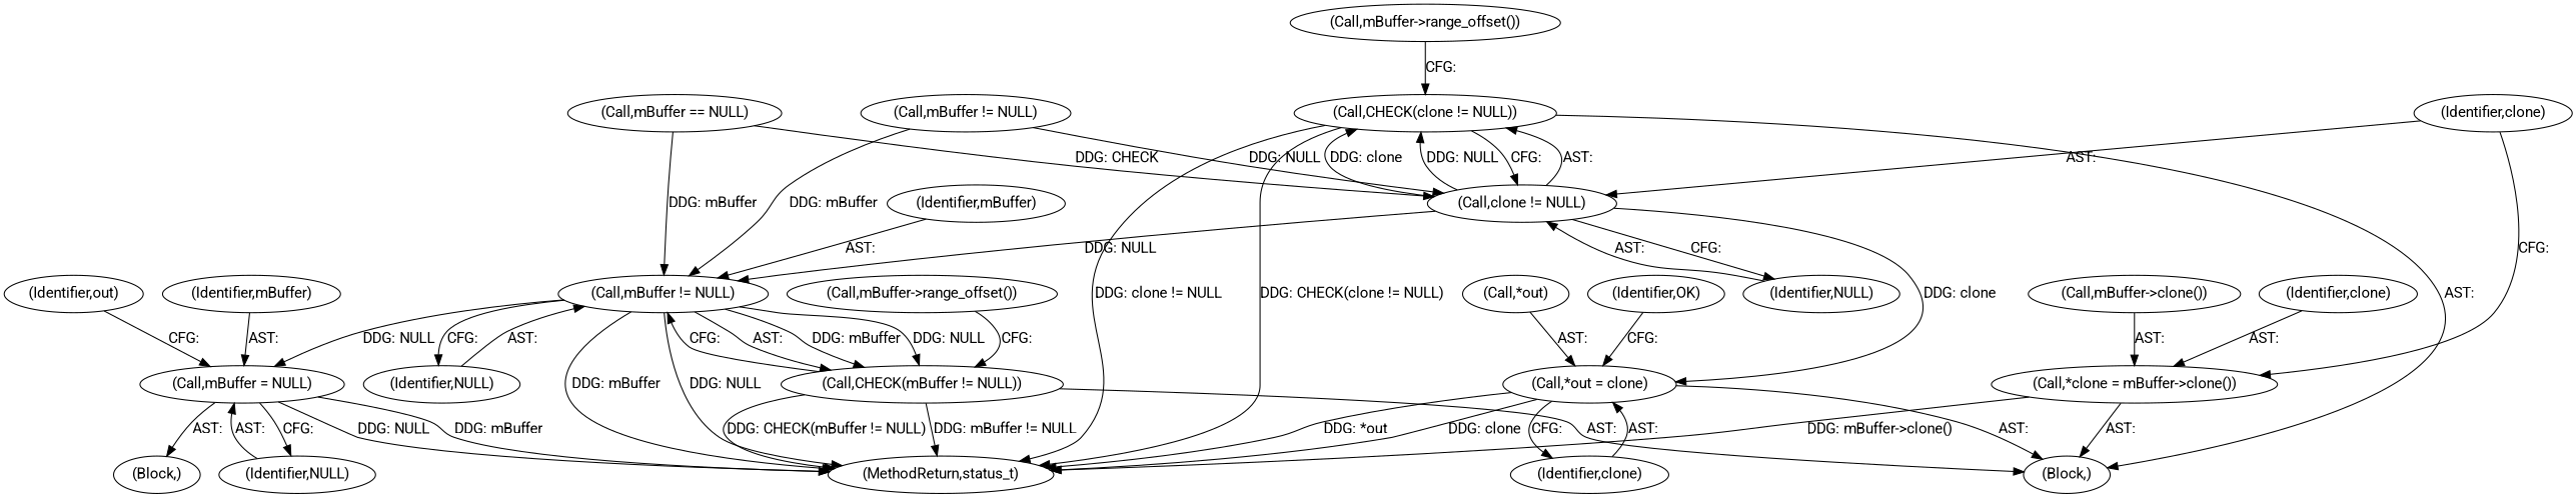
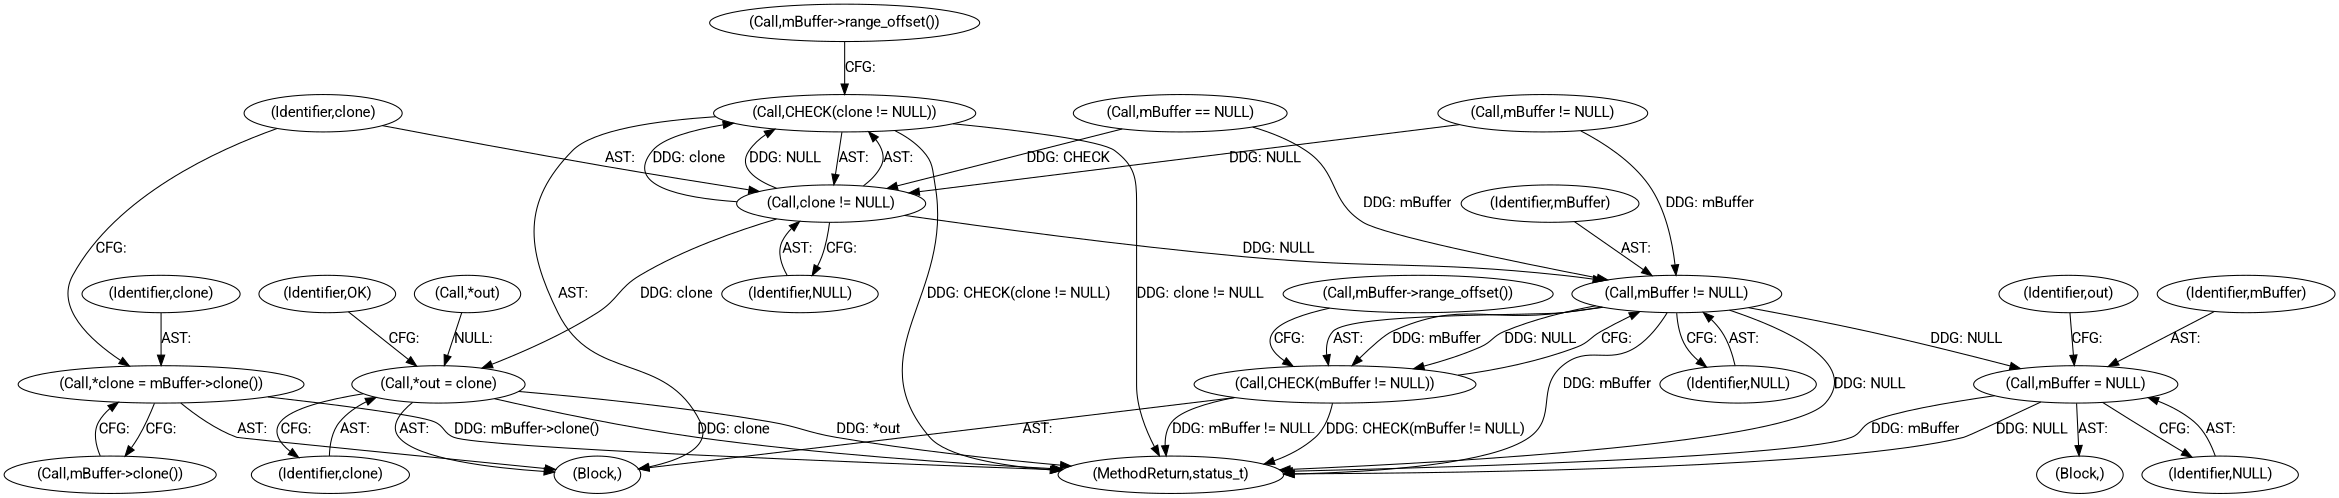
  digraph {
    fontname=Roboto
    node [fontname=Roboto]
    edge [fontname=Roboto]
    n1 [label="(Call,*clone = mBuffer->clone())"]
    n2 [label="(Block,)"]
    n3 [label="(MethodReturn,status_t)"]
    n4 [label="(Call,mBuffer->clone())"]
    n5 [label="(Call,clone != NULL)"]
    n6 [label="(Call,CHECK(clone != NULL))"]
    n7 [label="(Call,mBuffer != NULL)"]
    n8 [label="(Call,*out = clone)"]
    n9 [label="(Identifier,NULL)"]
    n10 [label="(Call,CHECK(mBuffer != NULL))"]
    n11 [label="(Call,mBuffer = NULL)"]
    n12 [label="(Identifier,NULL)"]
    n13 [label="(Identifier,clone)"]
    n14 [label="(Block,)"]
    n15 [label="(Identifier,NULL)"]
    n16 [label="(Call,*out)"]
    n17 [label="(Identifier,OK)"]
    n18 [label="(Identifier,clone)"]
    n19 [label="(Call,mBuffer->range_offset())"]
    n20 [label="(Identifier,out)"]
    n21 [label="(Identifier,mBuffer)"]
    n22 [label="(Call,mBuffer == NULL)"]
    n23 [label="(Call,mBuffer != NULL)"]
    n24 [label="(Identifier,clone)"]
    n25 [label="(Identifier,mBuffer)"]
    n26 [label="(Call,mBuffer->range_offset())"]
    n1 -> n2 [label="AST: "]
    n1 -> n3 [label="DDG: mBuffer->clone()"]
-   n4 -> n1 [label="AST: "]
+   n1 -> n4 [label="CFG: "]
+   n4 -> n1 [label="CFG: "]
    n5 -> n6 [label="AST: "]
    n5 -> n6 [label="DDG: clone"]
    n5 -> n6 [label="DDG: NULL"]
    n5 -> n7 [label="DDG: NULL"]
    n5 -> n8 [label="DDG: clone"]
    n5 -> n9 [label="CFG: "]
    n6 -> n2 [label="AST: "]
    n6 -> n3 [label="DDG: CHECK(clone != NULL)"]
    n6 -> n3 [label="DDG: clone != NULL"]
-   n6 -> n5 [label="CFG: "]
+   n6 -> n5 [label="AST: "]
    n7 -> n3 [label="DDG: mBuffer"]
    n7 -> n3 [label="DDG: NULL"]
    n7 -> n10 [label="AST: "]
    n7 -> n10 [label="DDG: mBuffer"]
    n7 -> n10 [label="DDG: NULL"]
    n7 -> n11 [label="DDG: NULL"]
    n7 -> n12 [label="CFG: "]
    n8 -> n2 [label="AST: "]
    n8 -> n3 [label="DDG: clone"]
    n8 -> n3 [label="DDG: *out"]
    n8 -> n13 [label="CFG: "]
    n9 -> n5 [label="AST: "]
    n10 -> n2 [label="AST: "]
    n10 -> n3 [label="DDG: mBuffer != NULL"]
    n10 -> n3 [label="DDG: CHECK(mBuffer != NULL)"]
    n10 -> n7 [label="CFG: "]
    n11 -> n3 [label="DDG: NULL"]
    n11 -> n3 [label="DDG: mBuffer"]
    n11 -> n14 [label="AST: "]
    n11 -> n15 [label="CFG: "]
    n12 -> n7 [label="AST: "]
    n13 -> n8 [label="AST: "]
    n15 -> n11 [label="AST: "]
-   n16 -> n8 [label="AST: "]
+   n16 -> n8 [label="NULL: "]
    n17 -> n8 [label="CFG: "]
    n18 -> n1 [label="CFG: "]
    n18 -> n5 [label="AST: "]
    n19 -> n10 [label="CFG: "]
    n20 -> n11 [label="CFG: "]
    n21 -> n7 [label="AST: "]
    n22 -> n5 [label="DDG: CHECK"]
    n22 -> n7 [label="DDG: mBuffer"]
    n23 -> n5 [label="DDG: NULL"]
    n23 -> n7 [label="DDG: mBuffer"]
    n24 -> n1 [label="AST: "]
    n25 -> n11 [label="AST: "]
    n26 -> n6 [label="CFG: "]
  }
